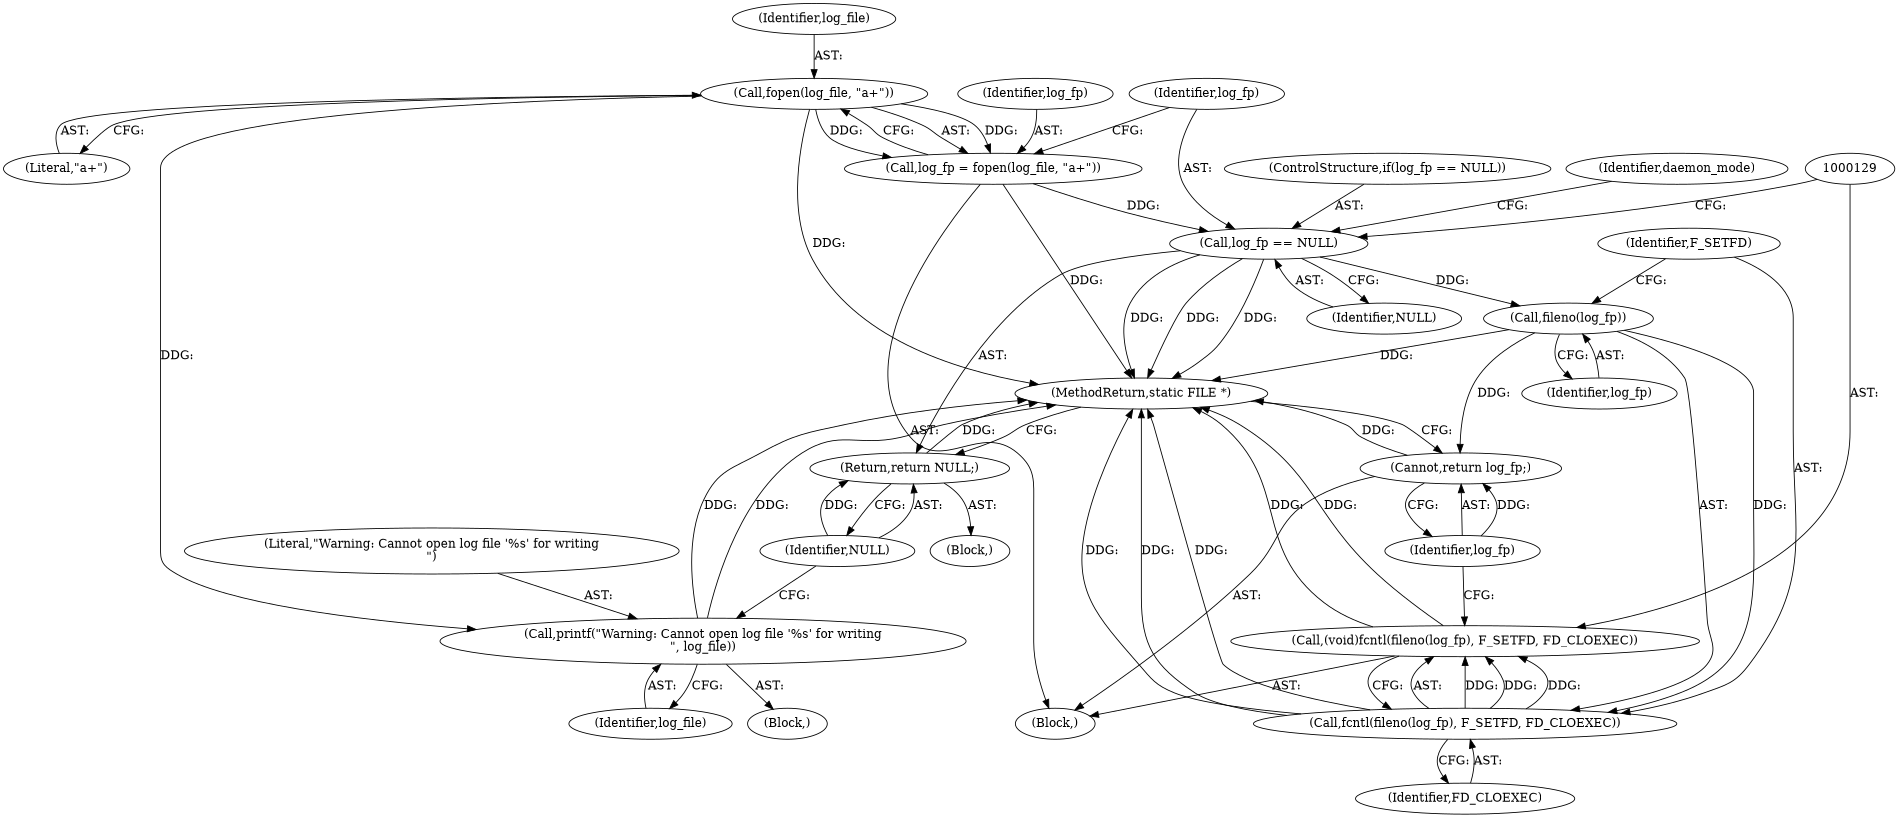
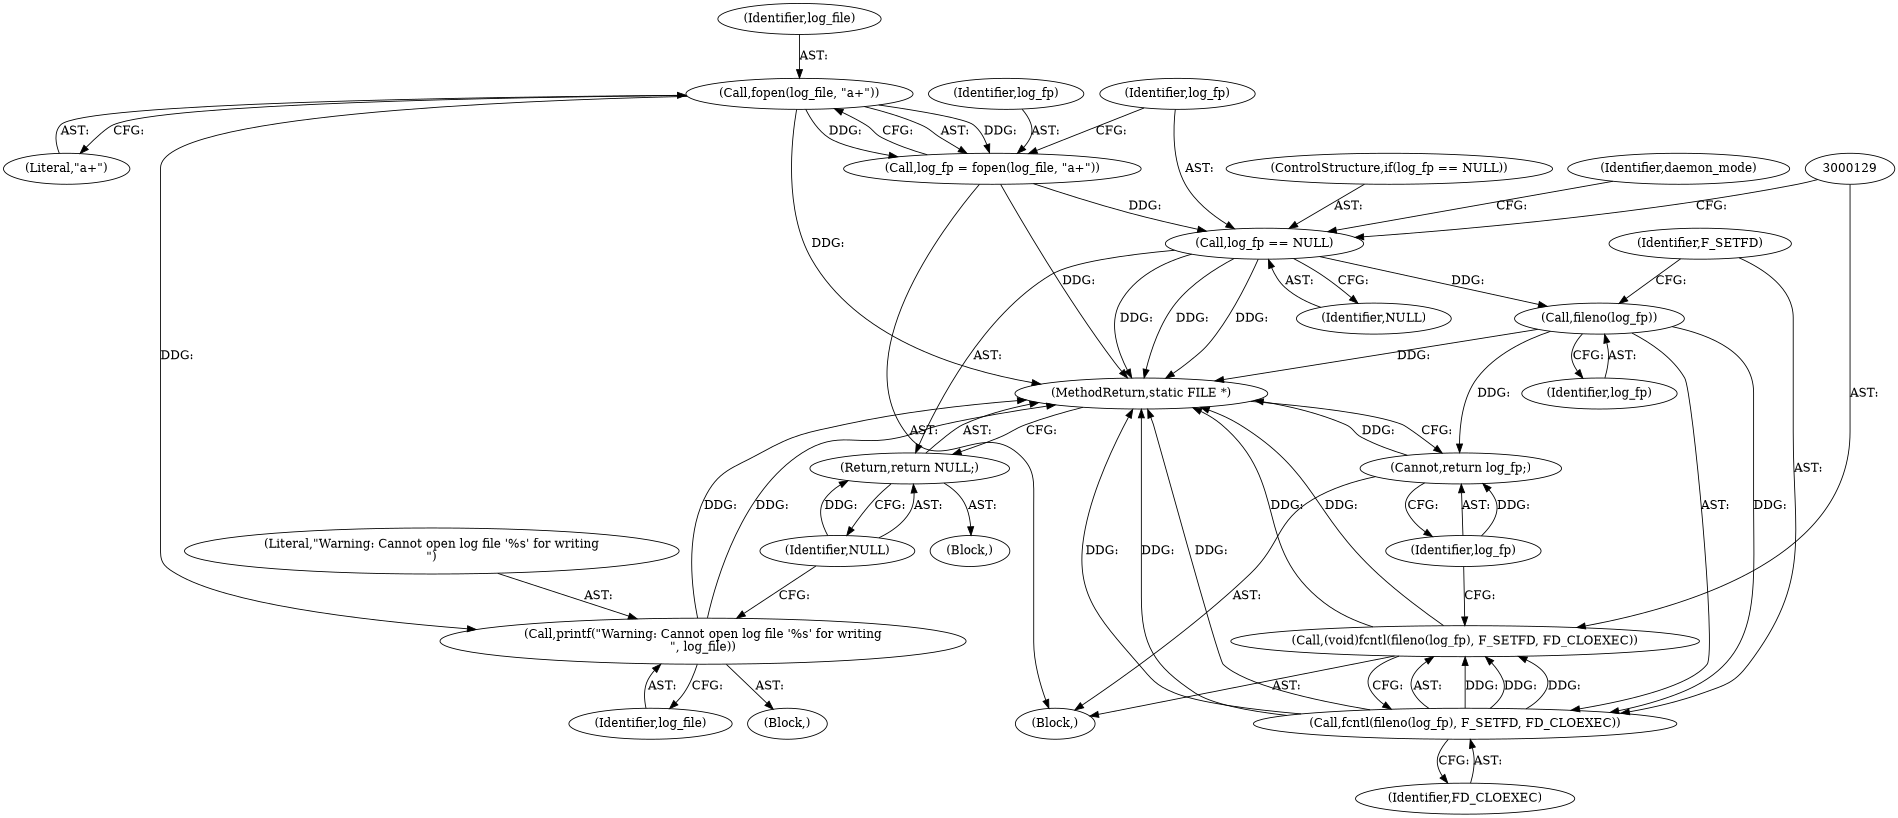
  digraph {
    n1 [label="(Call,fopen(log_file, \"a+\"))"]
    n2 [label="(Call,log_fp = fopen(log_file, \"a+\"))"]
    n3 [label="(Call,printf(\"Warning: Cannot open log file '%s' for writing\n\", log_file))"]
    n4 [label="(MethodReturn,static FILE *)"]
    n5 [label="(Literal,\"a+\")"]
    n6 [label="(Call,log_fp == NULL)"]
    n7 [label="(Block,)"]
    n8 [label="(Identifier,log_file)"]
    n9 [label="(Block,)"]
    n10 [label="(Return,return NULL;)"]
    n11 [label="(Cannot,return log_fp;)"]
    n12 [label="(Call,fileno(log_fp))"]
    n13 [label="(Identifier,NULL)"]
    n14 [label="(Identifier,NULL)"]
    n15 [label="(Block,)"]
    n16 [label="(Call,fcntl(fileno(log_fp), F_SETFD, FD_CLOEXEC))"]
    n17 [label="(Identifier,log_fp)"]
    n18 [label="(ControlStructure,if(log_fp == NULL))"]
    n19 [label="(Call,(void)fcntl(fileno(log_fp), F_SETFD, FD_CLOEXEC))"]
    n20 [label="(Identifier,FD_CLOEXEC)"]
    n21 [label="(Identifier,log_fp)"]
    n22 [label="(Identifier,F_SETFD)"]
    n23 [label="(Literal,\"Warning: Cannot open log file '%s' for writing\n\")"]
    n24 [label="(Identifier,log_fp)"]
    n25 [label="(Identifier,daemon_mode)"]
    n26 [label="(Identifier,log_file)"]
    n27 [label="(Identifier,log_fp)"]
-   1000129
+   1000129 [label=3000129]
    n1 -> n2 [label="AST: "]
    n1 -> n2 [label="DDG: "]
    n1 -> n2 [label="DDG: "]
    n1 -> n3 [label="DDG: "]
    n1 -> n4 [label="DDG: "]
    n1 -> n5 [label="CFG: "]
    n2 -> n1 [label="CFG: "]
    n2 -> n4 [label="DDG: "]
    n2 -> n6 [label="DDG: "]
    n2 -> n7 [label="AST: "]
    n3 -> n4 [label="DDG: "]
    n3 -> n4 [label="DDG: "]
    n3 -> n8 [label="CFG: "]
    n3 -> n9 [label="AST: "]
    n4 -> n10 [label="CFG: "]
    n4 -> n11 [label="CFG: "]
    n5 -> n1 [label="AST: "]
    n6 -> n4 [label="DDG: "]
    n6 -> n4 [label="DDG: "]
    n6 -> n4 [label="DDG: "]
    n6 -> n10 [label="AST: "]
    n6 -> n12 [label="DDG: "]
    n6 -> n13 [label="CFG: "]
    n8 -> n3 [label="AST: "]
-   n10 -> n4 [label="DDG: "]
+   n10 -> n4 [label="AST: "]
    n10 -> n14 [label="CFG: "]
    n10 -> n15 [label="AST: "]
    n11 -> n4 [label="DDG: "]
    n11 -> n7 [label="AST: "]
    n11 -> n21 [label="CFG: "]
    n12 -> n4 [label="DDG: "]
    n12 -> n11 [label="DDG: "]
    n12 -> n16 [label="AST: "]
    n12 -> n16 [label="DDG: "]
    n12 -> n17 [label="CFG: "]
    n13 -> n6 [label="AST: "]
    n14 -> n3 [label="CFG: "]
    n14 -> n10 [label="AST: "]
    n14 -> n10 [label="DDG: "]
    n16 -> n4 [label="DDG: "]
    n16 -> n4 [label="DDG: "]
    n16 -> n4 [label="DDG: "]
    n16 -> n19 [label="AST: "]
    n16 -> n19 [label="DDG: "]
    n16 -> n19 [label="DDG: "]
    n16 -> n19 [label="DDG: "]
    n16 -> n20 [label="CFG: "]
    n17 -> n12 [label="AST: "]
    n18 -> n6 [label="AST: "]
    n19 -> n4 [label="DDG: "]
    n19 -> n4 [label="DDG: "]
    n19 -> n7 [label="AST: "]
    n19 -> n16 [label="CFG: "]
    n20 -> n16 [label="AST: "]
    n21 -> n11 [label="AST: "]
    n21 -> n11 [label="DDG: "]
    n21 -> n19 [label="CFG: "]
    n22 -> n12 [label="CFG: "]
    n22 -> n16 [label="AST: "]
    n23 -> n3 [label="AST: "]
    n24 -> n2 [label="CFG: "]
    n24 -> n6 [label="AST: "]
    n25 -> n6 [label="CFG: "]
    n26 -> n1 [label="AST: "]
    n27 -> n2 [label="AST: "]
    1000129 -> n6 [label="CFG: "]
    1000129 -> n19 [label="AST: "]
  }
